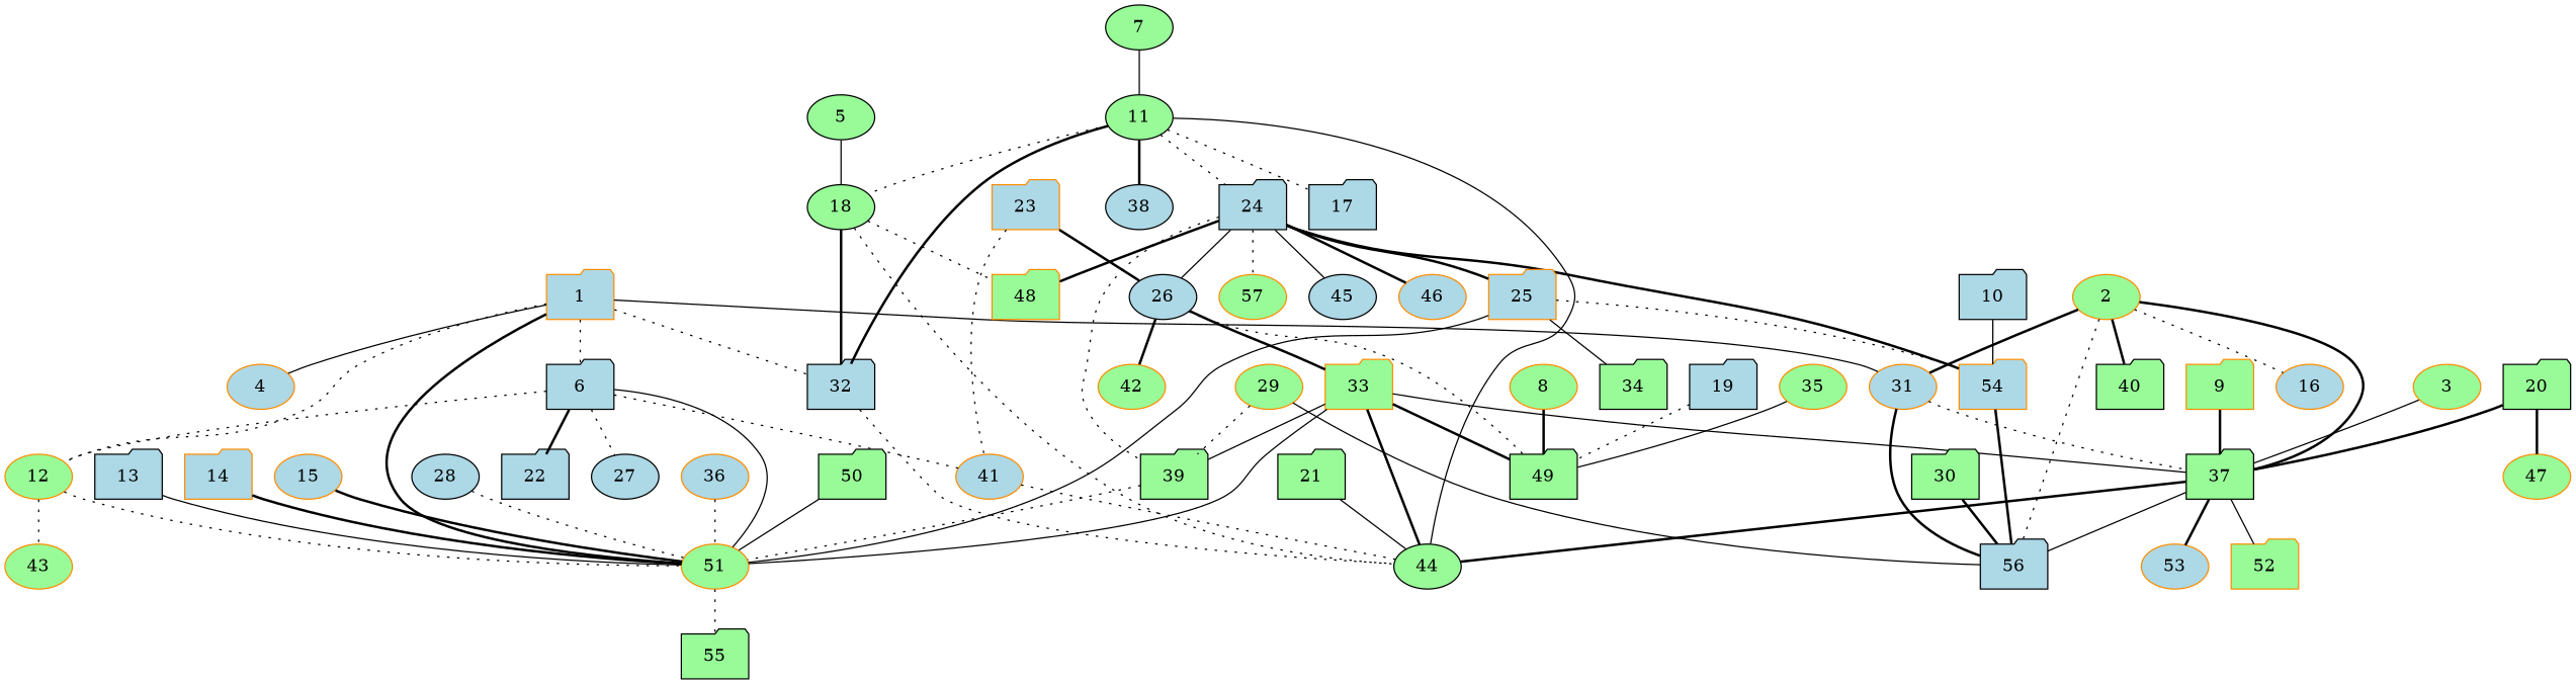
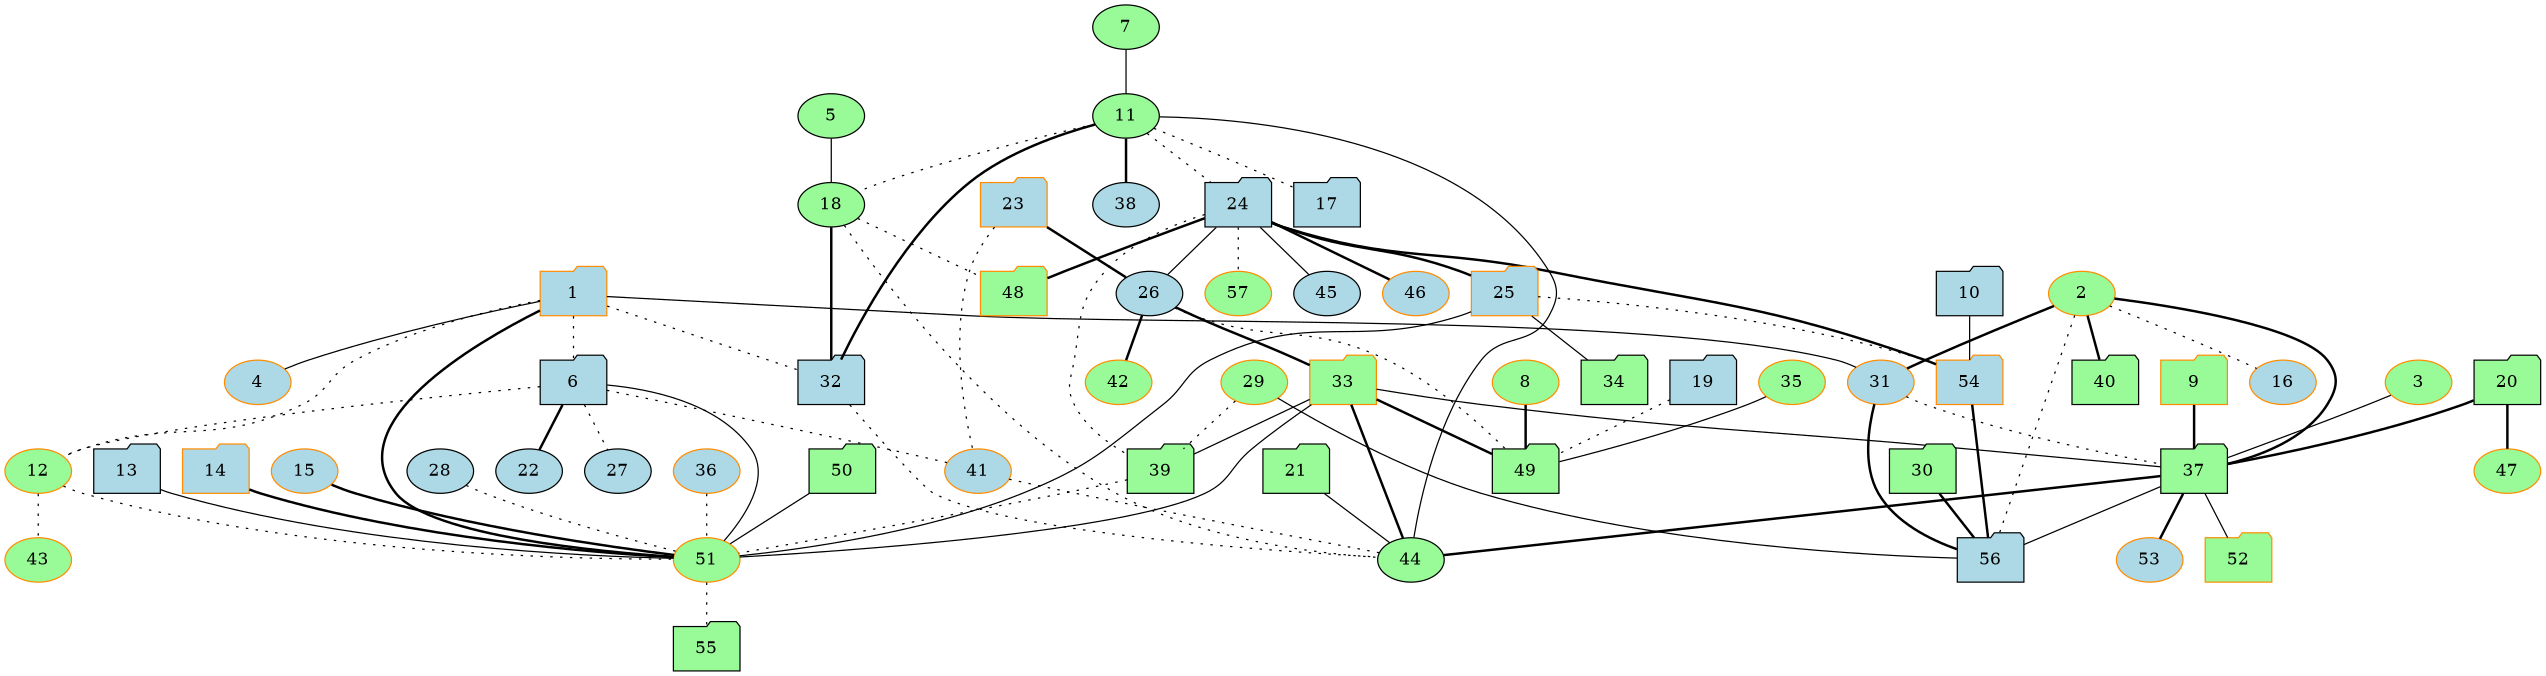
  graph {
    node [color=black fillcolor=palegreen shape=ellipse style=filled]
    edge [style=dotted weight=1.0]
    1 [color=darkorange fillcolor=lightblue shape=folder]
    4 [color=darkorange fillcolor=lightblue]
    6 [fillcolor=lightblue shape=folder]
    12 [color=darkorange]
    31 [color=darkorange fillcolor=lightblue]
    32 [fillcolor=lightblue shape=folder]
    51 [color=darkorange]
-   22 [fillcolor=lightblue shape=folder]
+   22 [fillcolor=lightblue]
    27 [fillcolor=lightblue]
    41 [color=darkorange fillcolor=lightblue]
    43 [color=darkorange]
    37 [shape=folder]
    56 [fillcolor=lightblue shape=folder]
    44
    55 [shape=folder]
    2 [color=darkorange]
    16 [color=darkorange fillcolor=lightblue]
    40 [shape=folder]
    52 [color=darkorange shape=folder]
    53 [color=darkorange fillcolor=lightblue]
    3 [color=darkorange]
    5
    18
    48 [color=darkorange shape=folder]
    7
    11
    17 [fillcolor=lightblue shape=folder]
    24 [fillcolor=lightblue shape=folder]
    38 [fillcolor=lightblue]
    8 [color=darkorange]
    49 [shape=folder]
    9 [color=darkorange shape=folder]
    10 [fillcolor=lightblue shape=folder]
    54 [color=darkorange fillcolor=lightblue shape=folder]
    26 [fillcolor=lightblue]
    25 [color=darkorange fillcolor=lightblue shape=folder]
    39 [shape=folder]
    45 [fillcolor=lightblue]
    46 [color=darkorange fillcolor=lightblue]
    57 [color=darkorange]
    13 [fillcolor=lightblue shape=folder]
    14 [color=darkorange fillcolor=lightblue shape=folder]
    15 [color=darkorange fillcolor=lightblue]
    19 [fillcolor=lightblue shape=folder]
    20 [shape=folder]
    47 [color=darkorange]
    21 [shape=folder]
    23 [color=darkorange fillcolor=lightblue shape=folder]
    33 [color=darkorange shape=folder]
    42 [color=darkorange]
    34 [shape=folder]
    28 [fillcolor=lightblue]
    29 [color=darkorange]
    30 [shape=folder]
    35 [color=darkorange]
    36 [color=darkorange fillcolor=lightblue]
    50 [shape=folder]
    1 -- 4 [style=solid]
    1 -- 6 [weight=2.0]
    1 -- 12
    1 -- 31 [style=solid]
    1 -- 32
    1 -- 51 [style=bold]
    6 -- 12 [weight=2.0]
    6 -- 51 [style=solid weight=2.0]
    6 -- 22 [style=bold]
    6 -- 27
    6 -- 41
    12 -- 51
    12 -- 43
    31 -- 37
    31 -- 56 [style=bold]
    32 -- 44
    51 -- 55
    41 -- 44
    37 -- 56 [style=solid]
    37 -- 44 [style=bold]
    37 -- 52 [style=solid]
    37 -- 53 [style=bold]
    2 -- 31 [style=bold weight=2.0]
    2 -- 37 [style=bold weight=2.0]
    2 -- 56 [weight=2.0]
    2 -- 16
    2 -- 40 [style=bold]
    3 -- 37 [style=solid]
    5 -- 18 [style=solid]
    18 -- 32 [style=bold]
    18 -- 44
    18 -- 48
    7 -- 11 [style=solid]
    11 -- 32 [style=bold weight=2.0]
    11 -- 44 [style=solid weight=2.0]
    11 -- 18 [weight=2.0]
    11 -- 17
    11 -- 24
    11 -- 38 [style=bold]
    24 -- 48 [style=bold]
    24 -- 54 [style=bold weight=3.0]
    24 -- 26 [style=solid]
    24 -- 25 [style=bold]
    24 -- 39 [weight=2.0]
    24 -- 45 [style=solid]
    24 -- 46 [style=bold]
    24 -- 57
    8 -- 49 [style=bold]
    9 -- 37 [style=bold]
    10 -- 54 [style=solid]
    54 -- 56 [style=bold]
    26 -- 49 [weight=4.0]
    26 -- 33 [style=bold weight=2.0]
    26 -- 42 [style=bold]
    25 -- 51 [style=solid]
    25 -- 54 [weight=3.0]
    25 -- 34 [style=solid]
    39 -- 51
    13 -- 51 [style=solid]
    14 -- 51 [style=bold]
    15 -- 51 [style=bold]
    19 -- 49
    20 -- 37 [style=bold]
    20 -- 47 [style=bold]
    21 -- 44 [style=solid]
    23 -- 41
    23 -- 26 [style=bold]
    33 -- 51 [style=solid]
    33 -- 37 [style=solid]
    33 -- 44 [style=bold weight=2.0]
    33 -- 49 [style=bold weight=2.0]
    33 -- 39 [style=solid]
    28 -- 51
    29 -- 56 [style=solid]
    29 -- 39
    30 -- 56 [style=bold]
    35 -- 49 [style=solid]
    36 -- 51
    50 -- 51 [style=solid]
  }
